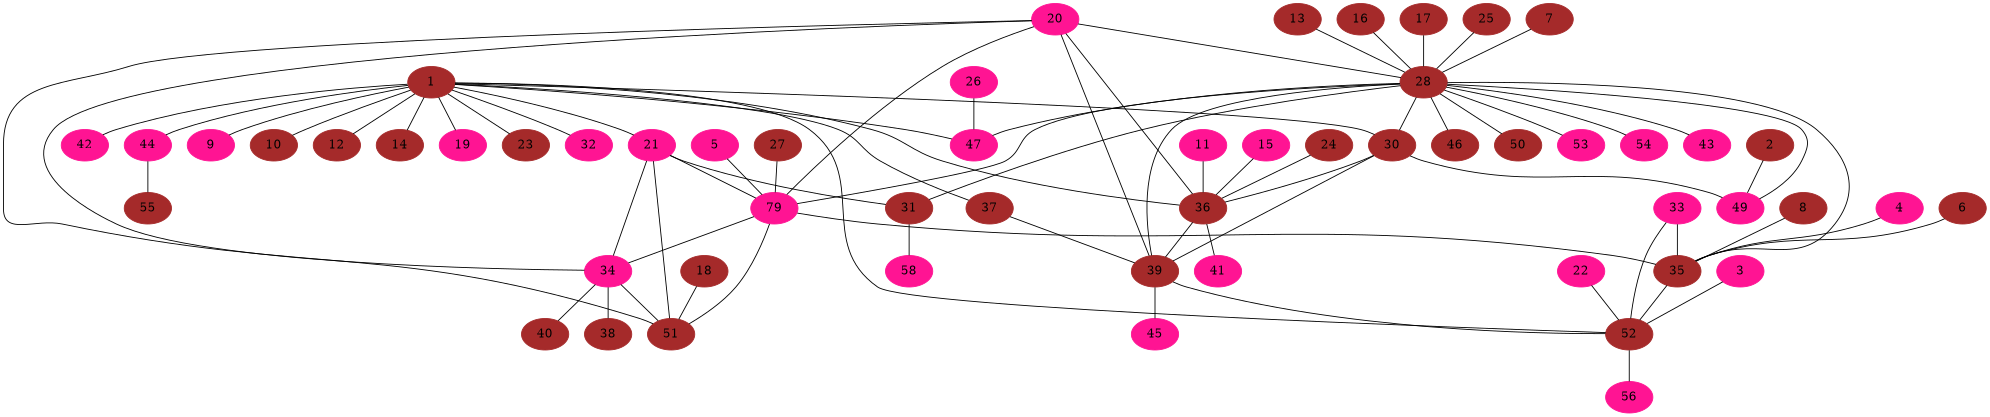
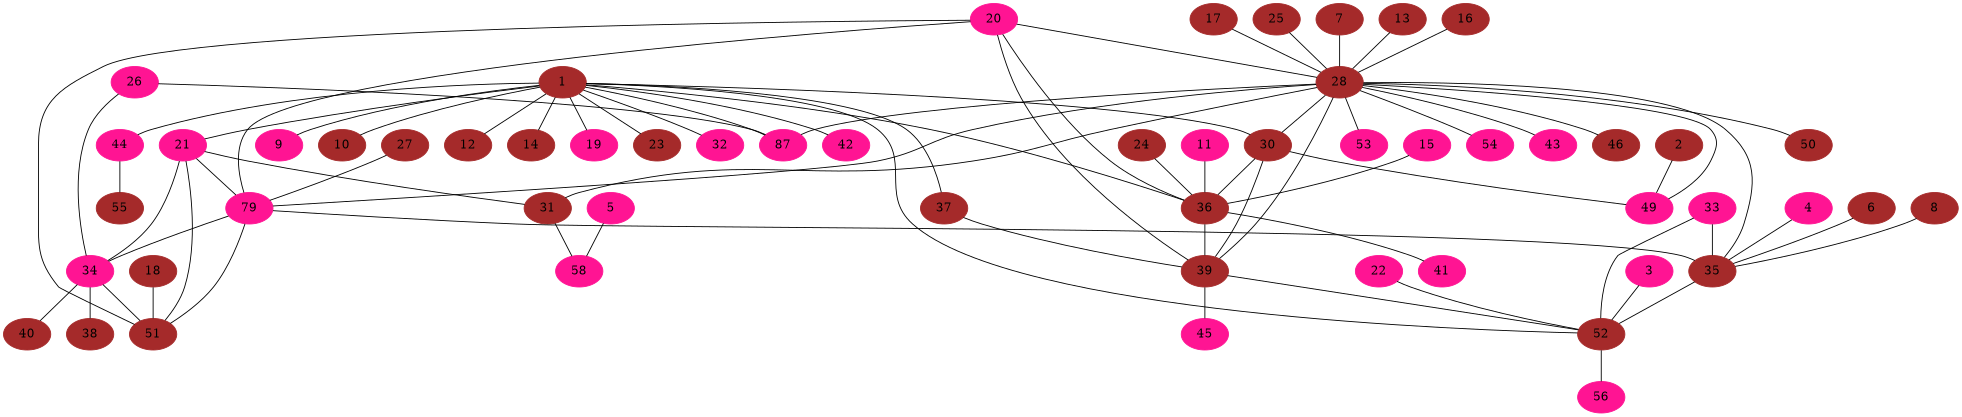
  graph {
    node [color=brown style=filled]
    edge [weight=1.0]
    9 [color=deeppink]
    1
    10
    12
    14
    19 [color=deeppink]
    21 [color=deeppink]
    23
    30
    32 [color=deeppink]
    36
    37
    42 [color=deeppink]
    44 [color=deeppink]
-   47 [color=deeppink]
+   47 [color=deeppink label=87]
    52
    n17 [color=deeppink label=79]
    51
    34 [color=deeppink]
    31
    49 [color=deeppink]
    39
    41 [color=deeppink]
    55
    56 [color=deeppink]
    2
    3 [color=deeppink]
    4 [color=deeppink]
    35
    5 [color=deeppink]
    6
    7
    28
    43 [color=deeppink]
    46
    50
    53 [color=deeppink]
    54 [color=deeppink]
    8
    11 [color=deeppink]
    13
    15 [color=deeppink]
    16
    17
    18
    20 [color=deeppink]
    38
    40
    45 [color=deeppink]
    n50 [color=deeppink label=58]
    22 [color=deeppink]
    24
    25
    26 [color=deeppink]
    27
    33 [color=deeppink]
    1 -- 9
    1 -- 10
    1 -- 12
    1 -- 14
    1 -- 19
    1 -- 21
    1 -- 23
    1 -- 30
    1 -- 32
    1 -- 36
    1 -- 37
    1 -- 42
    1 -- 44 [weight=4.0]
    1 -- 47
    1 -- 52
    21 -- n17
    21 -- 51
    21 -- 34
    21 -- 31
    30 -- 36
    30 -- 49
    30 -- 39
    36 -- 39 [weight=3.0]
    36 -- 41
    37 -- 39
    44 -- 55
    52 -- 56
    n17 -- 51
    n17 -- 34
    n17 -- 35
    34 -- 51
    34 -- 38
    34 -- 40
    31 -- n50
    39 -- 52
    39 -- 45
    2 -- 49
    3 -- 52
    4 -- 35
    35 -- 52 [weight=2.0]
-   5 -- n17
+   5 -- n50
    6 -- 35
    7 -- 28
    28 -- 30 [weight=3.0]
    28 -- 47
    28 -- n17
    28 -- 31
    28 -- 49 [weight=3.0]
    28 -- 39 [weight=2.0]
    28 -- 35
    28 -- 43
    28 -- 46
    28 -- 50
    28 -- 53
    28 -- 54
    8 -- 35
    11 -- 36
    13 -- 28
    15 -- 36
    16 -- 28
    17 -- 28
    18 -- 51
    20 -- 36
    20 -- n17
    20 -- 51
-   20 -- 34
+   26 -- 34
    20 -- 39 [weight=3.0]
    20 -- 28
    22 -- 52
    24 -- 36
    25 -- 28
    26 -- 47
    27 -- n17
    33 -- 52 [weight=2.0]
    33 -- 35 [weight=4.0]
  }
